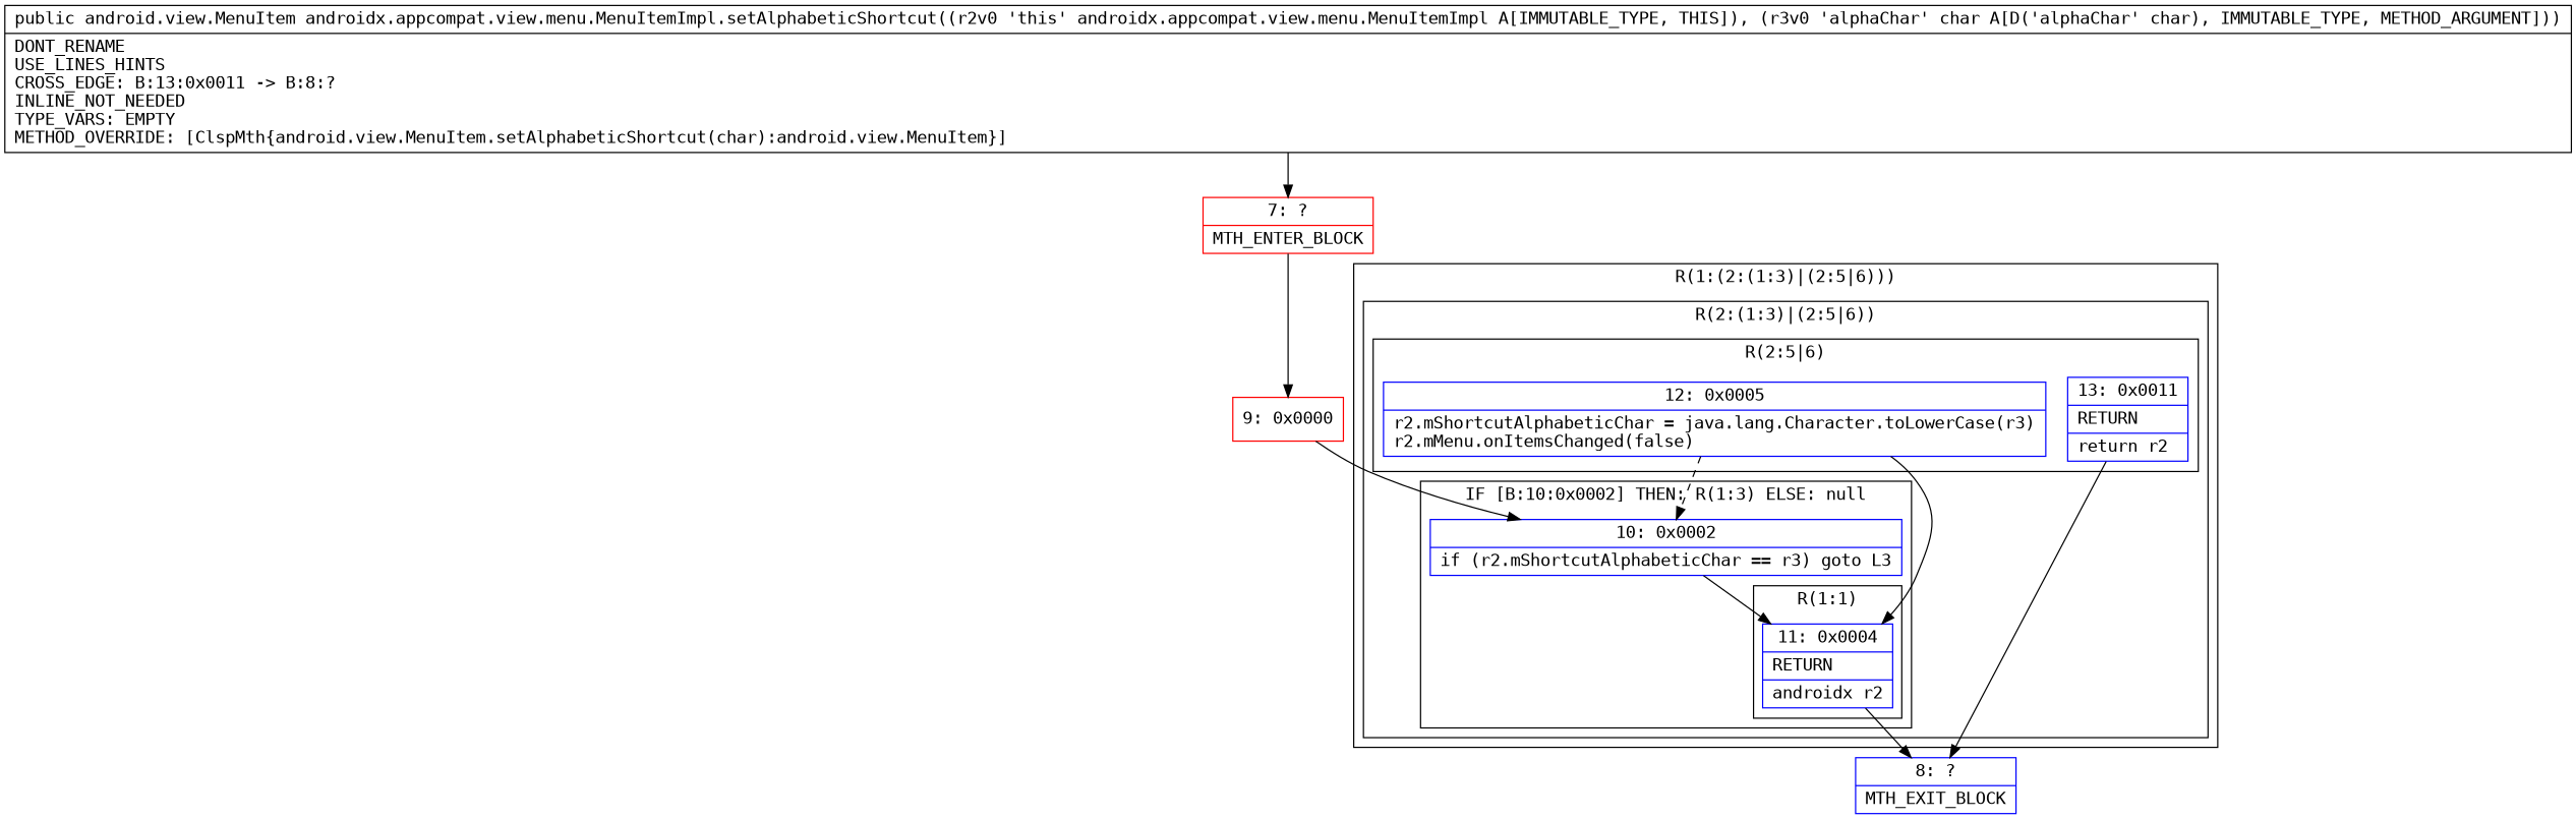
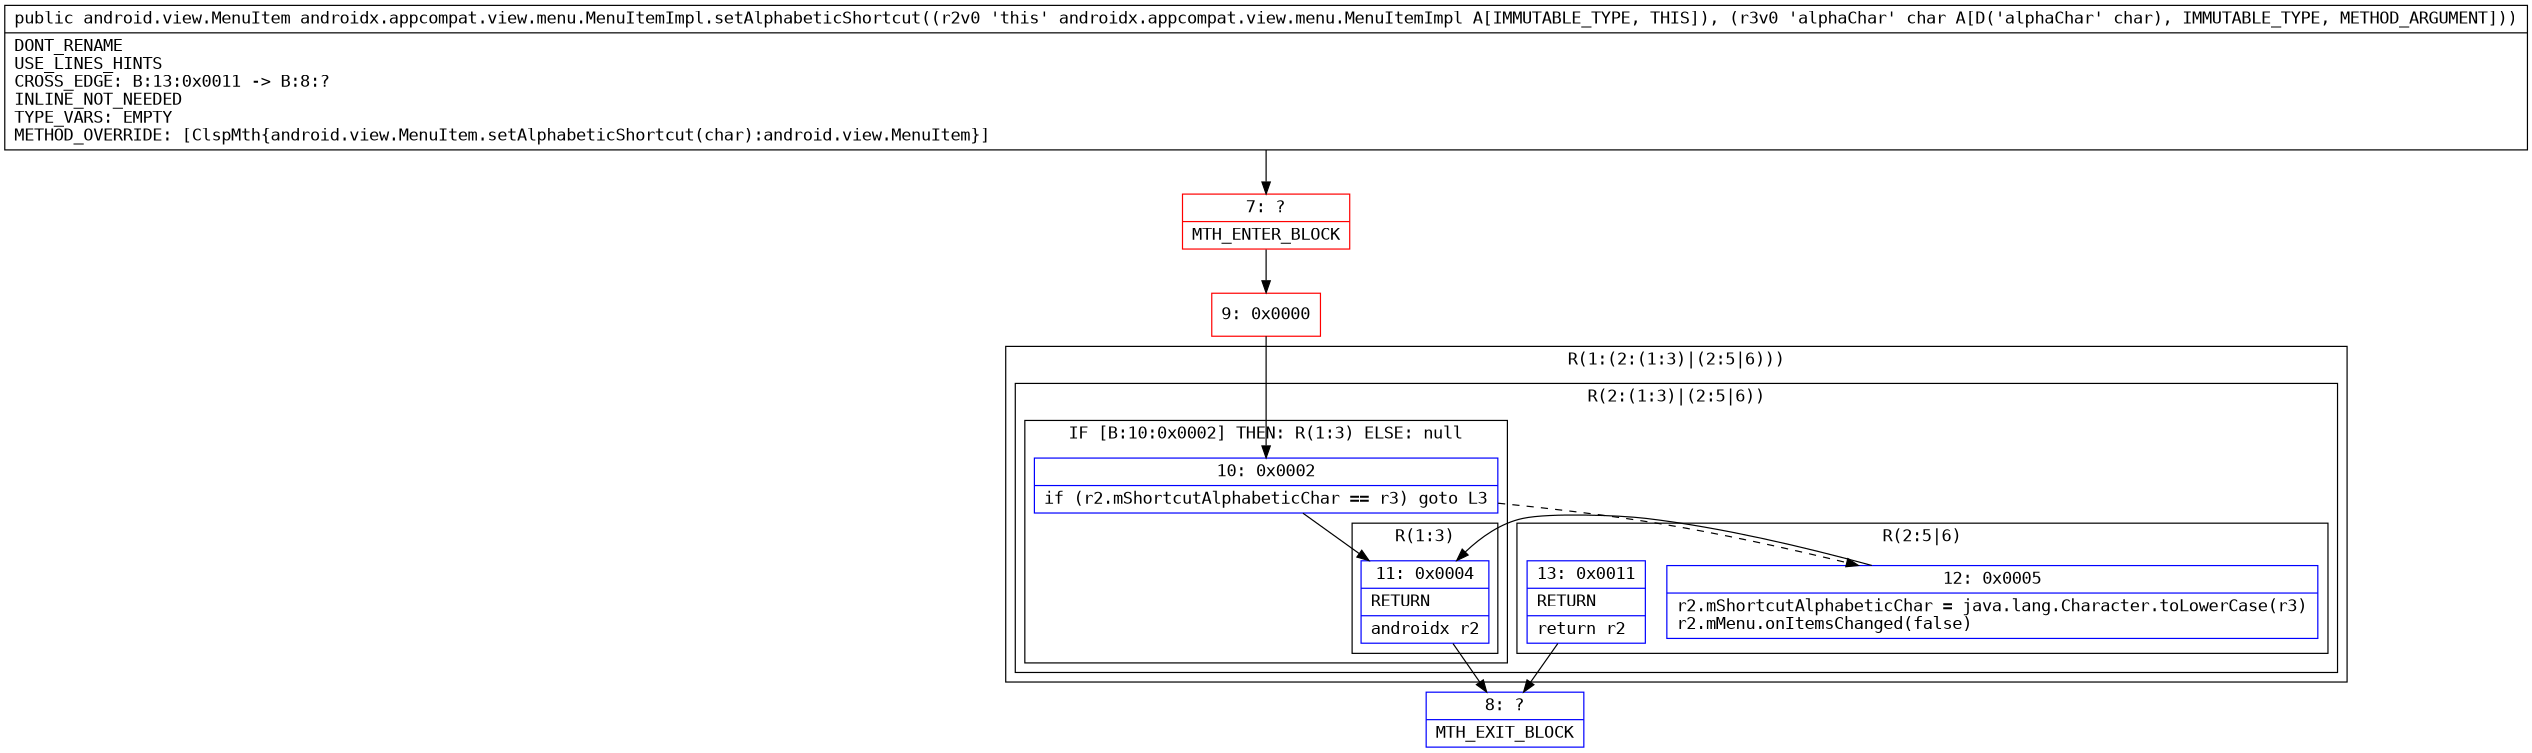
  digraph {
    fontname="DejaVu Sans Mono"
    node [color=blue fontname="DejaVu Sans Mono" shape=record]
    edge [fontname="DejaVu Sans Mono"]
    n1 [label="{11\:\ 0x0004|RETURN\l|androidx r2\l}"]
    n2 [label="{10\:\ 0x0002|if (r2.mShortcutAlphabeticChar == r3) goto L3\l}"]
    n3 [label="{12\:\ 0x0005|r2.mShortcutAlphabeticChar = java.lang.Character.toLowerCase(r3)\lr2.mMenu.onItemsChanged(false)\l}"]
    n4 [label="{13\:\ 0x0011|RETURN\l|return r2\l}"]
    n5 [label="{8\:\ ?|MTH_EXIT_BLOCK\l}"]
    n6 [color=red label="{7\:\ ?|MTH_ENTER_BLOCK\l}"]
    n7 [color=red label="{9\:\ 0x0000}"]
    n8 [label="{public android.view.MenuItem androidx.appcompat.view.menu.MenuItemImpl.setAlphabeticShortcut((r2v0 'this' androidx.appcompat.view.menu.MenuItemImpl A[IMMUTABLE_TYPE, THIS]), (r3v0 'alphaChar' char A[D('alphaChar' char), IMMUTABLE_TYPE, METHOD_ARGUMENT]))  | DONT_RENAME\lUSE_LINES_HINTS\lCROSS_EDGE: B:13:0x0011 \-\> B:8:?\lINLINE_NOT_NEEDED\lTYPE_VARS: EMPTY\lMETHOD_OVERRIDE: [ClspMth\{android.view.MenuItem.setAlphabeticShortcut(char):android.view.MenuItem\}]\l}" color=""]
    subgraph cluster_1 {
      label="R(1:(2:(1:3)|(2:5|6)))"
      subgraph cluster_2 {
        label="R(2:(1:3)|(2:5|6))"
        subgraph cluster_3 {
          label="IF [B:10:0x0002] THEN: R(1:3) ELSE: null"
          n2
          subgraph cluster_4 {
-           label="R(1:1)"
+           label="R(1:3)"
            n1
          }
        }
        subgraph cluster_5 {
          label="R(2:5|6)"
          n3
          n4
        }
      }
    }
    n1 -> n5
    n2 -> n1
-   n3 -> n2 [style=dashed]
+   n2 -> n3 [style=dashed]
    n3 -> n1
    n4 -> n5
    n6 -> n7
    n7 -> n2
    n8 -> n6
  }
